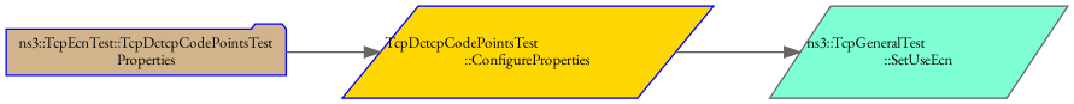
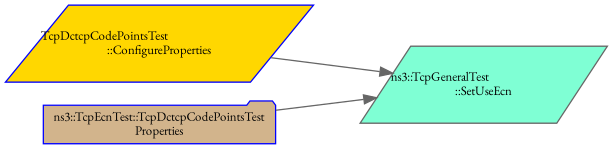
  digraph {
    fontname="EB Garamond"
    rankdir=RL
    node [color=blue fontname="EB Garamond" fontsize=10 shape=parallelogram style=filled]
    edge [color=gray40 dir=back fontname="EB Garamond" fontsize=10 labelfontname=Helvetica labelfontsize=10 style=solid]
    n1 [color=gray40 fillcolor=aquamarine fontcolor=black height=0.2 label="ns3::TcpGeneralTest\l::SetUseEcn" width=0.4]
    n2 [fillcolor=gold height=0.2 label="TcpDctcpCodePointsTest\l::ConfigureProperties" width=0.4]
    n3 [fillcolor=tan height=0.2 label="ns3::TcpEcnTest::TcpDctcpCodePointsTest\lProperties" shape=folder width=0.4]
    n1 -> n2
-   n2 -> n3
+   n1 -> n3
  }
